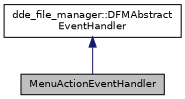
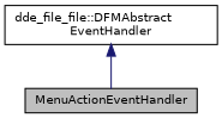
  digraph {
    node [color=black fontname=Helvetica fontsize=10 shape=record style=filled]
    n1 [fillcolor=grey75 fontcolor=black height=0.2 label=MenuActionEventHandler width=0.4]
-   n2 [fillcolor=white height=0.2 label="dde_file_manager::DFMAbstract\lEventHandler" width=0.4]
+   n2 [fillcolor=white height=0.2 label="dde_file_file::DFMAbstract\lEventHandler" width=0.4]
    n2 -> n1 [color=midnightblue dir=back fontname=Helvetica fontsize=10 labelfontname=Helvetica labelfontsize=10 style=solid]
  }
